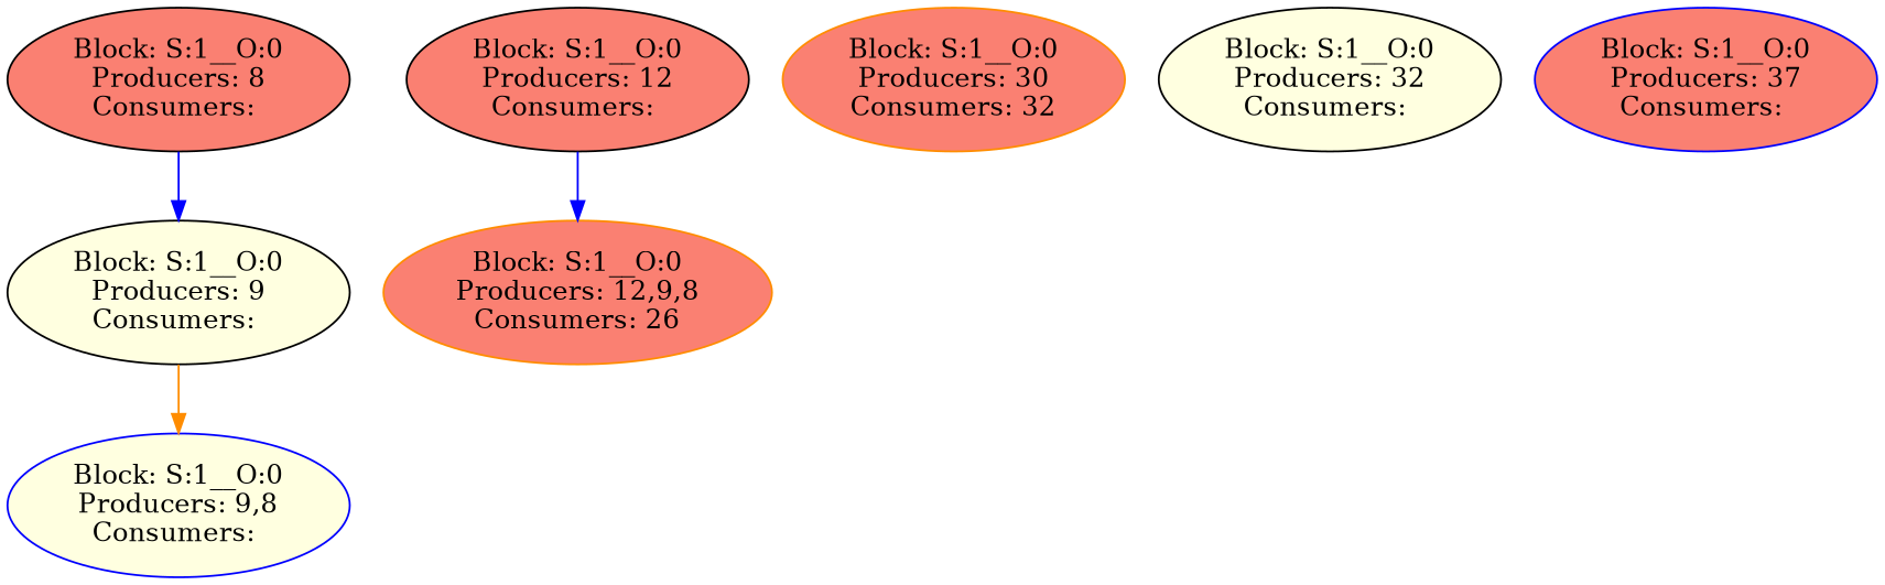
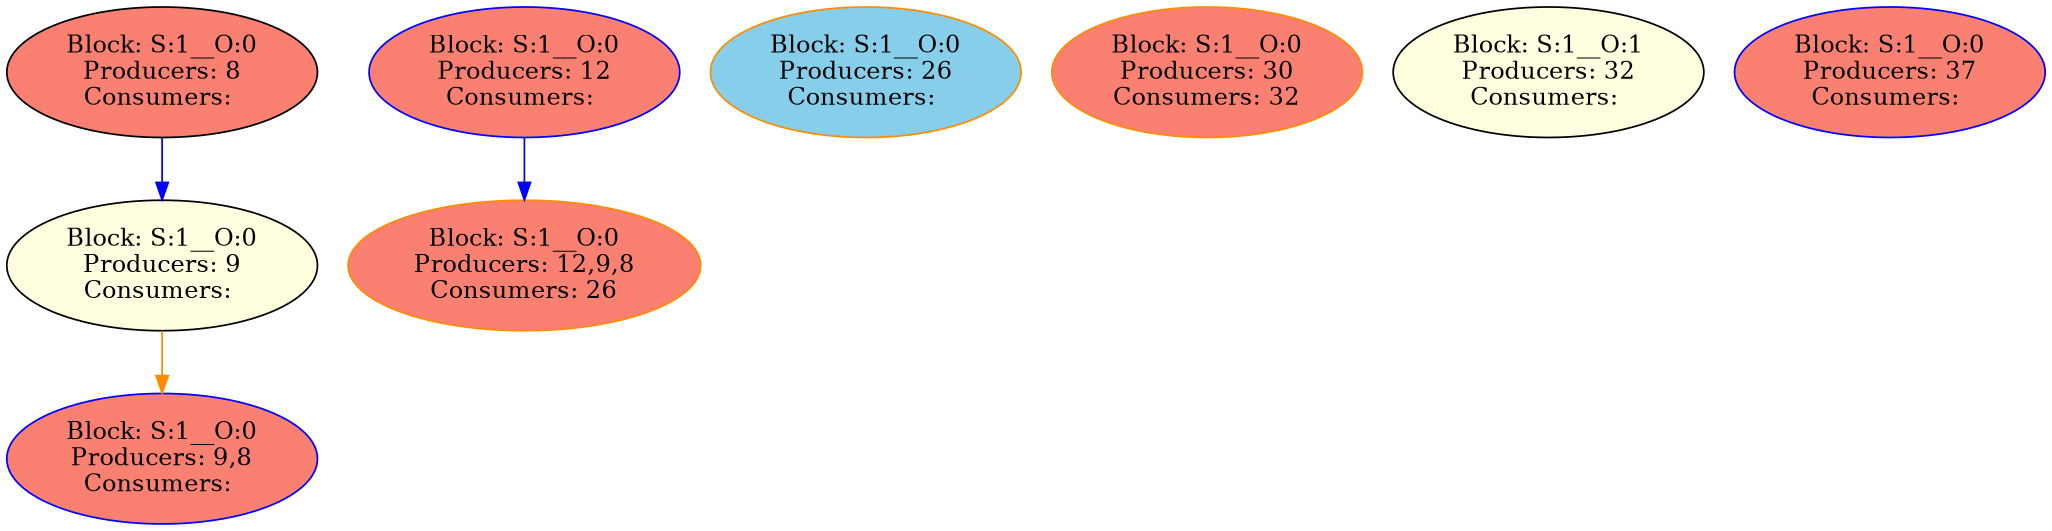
  strict digraph {
    node [color=black fillcolor=salmon style=filled]
    edge [color=blue]
    n1 [label="Block: S:1__O:0\nProducers: 8\nConsumers: "]
    n2 [fillcolor=lightyellow label="Block: S:1__O:0\nProducers: 9\nConsumers: "]
-   n3 [color=blue fillcolor=lightyellow label="Block: S:1__O:0\nProducers: 9,8\nConsumers: "]
+   n3 [color=blue label="Block: S:1__O:0\nProducers: 9,8\nConsumers: "]
    n4 [color=darkorange label="Block: S:1__O:0\nProducers: 12,9,8\nConsumers: 26"]
-   n5 [label="Block: S:1__O:0\nProducers: 12\nConsumers: "]
+   n5 [color=blue label="Block: S:1__O:0\nProducers: 12\nConsumers: "]
+   n6 [color=darkorange fillcolor=skyblue label="Block: S:1__O:0\nProducers: 26\nConsumers: "]
    n7 [color=darkorange label="Block: S:1__O:0\nProducers: 30\nConsumers: 32"]
-   n8 [fillcolor=lightyellow label="Block: S:1__O:0\nProducers: 32\nConsumers: "]
+   n8 [fillcolor=lightyellow label="Block: S:1__O:1\nProducers: 32\nConsumers: "]
    n9 [color=blue label="Block: S:1__O:0\nProducers: 37\nConsumers: "]
    n1 -> n2
    n2 -> n3 [color=darkorange]
    n5 -> n4
  }
